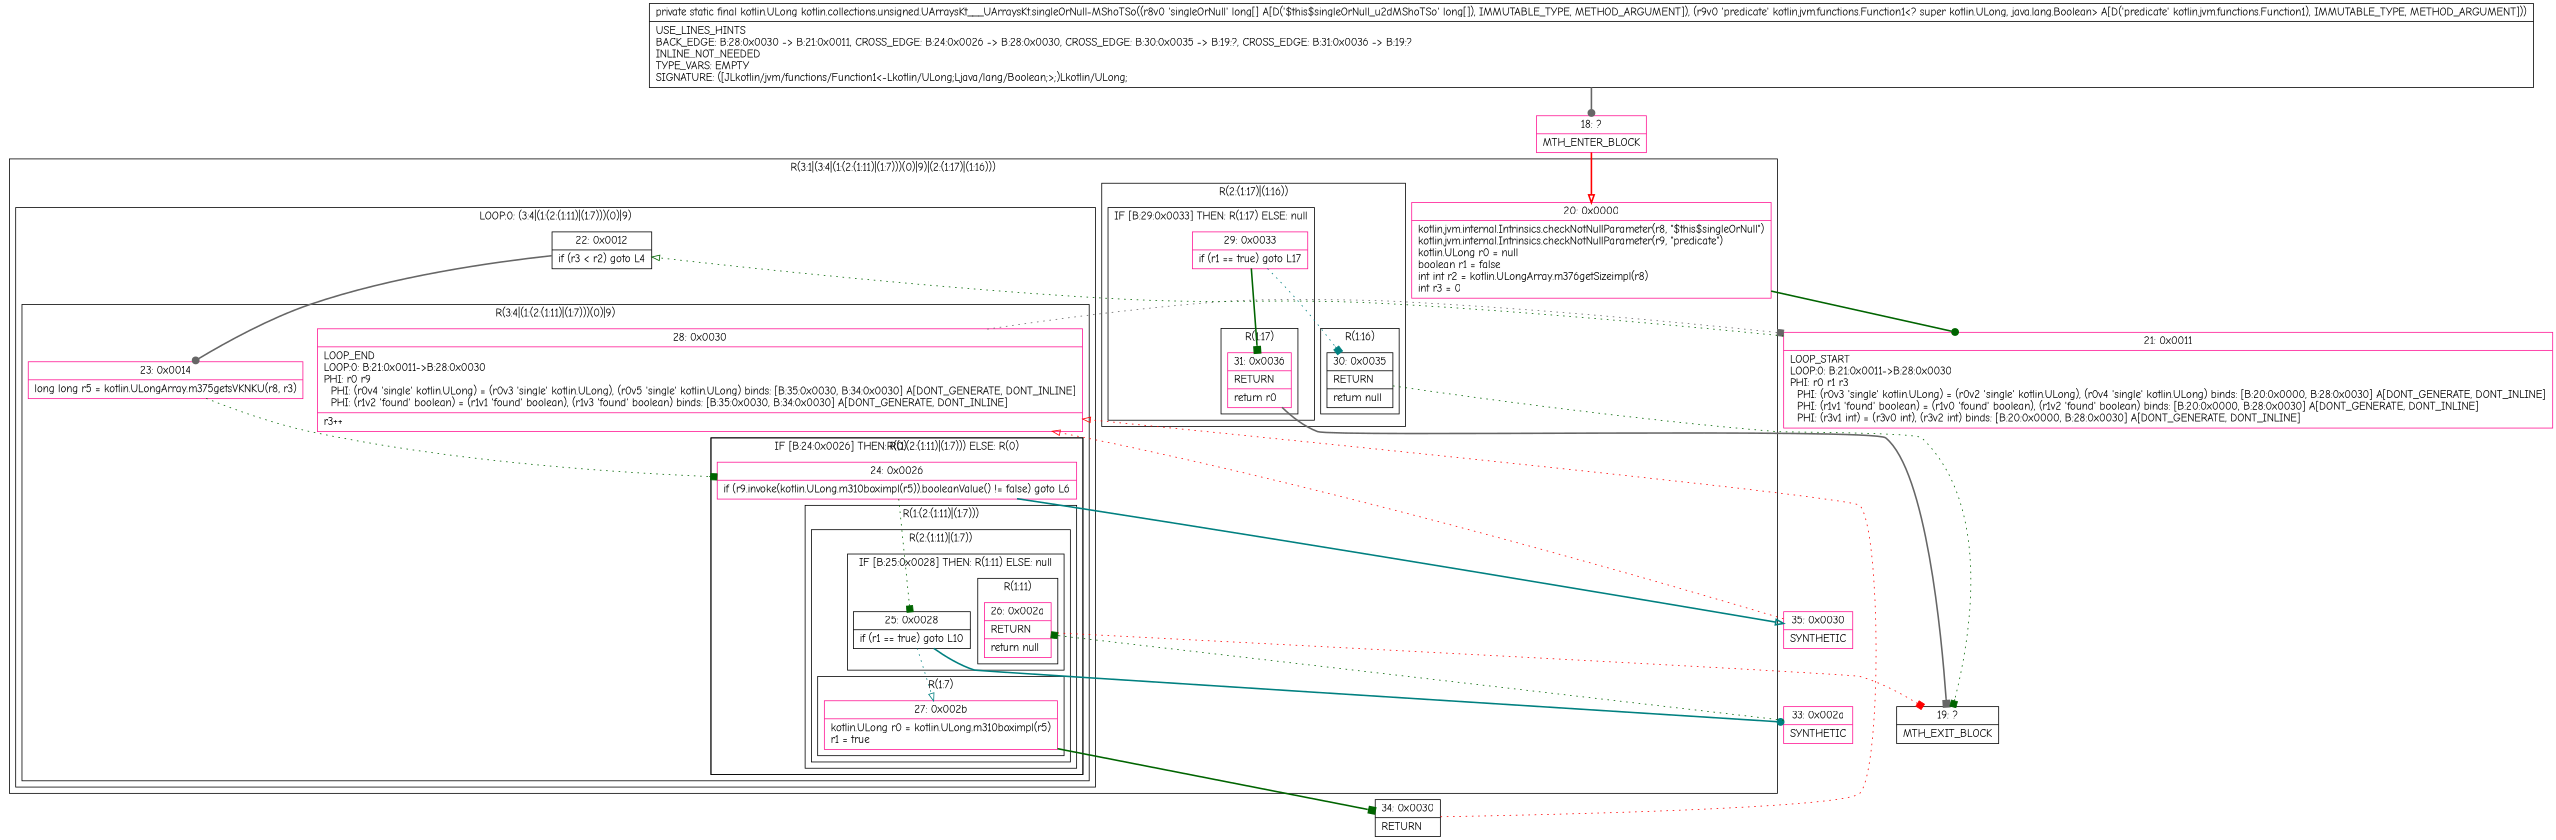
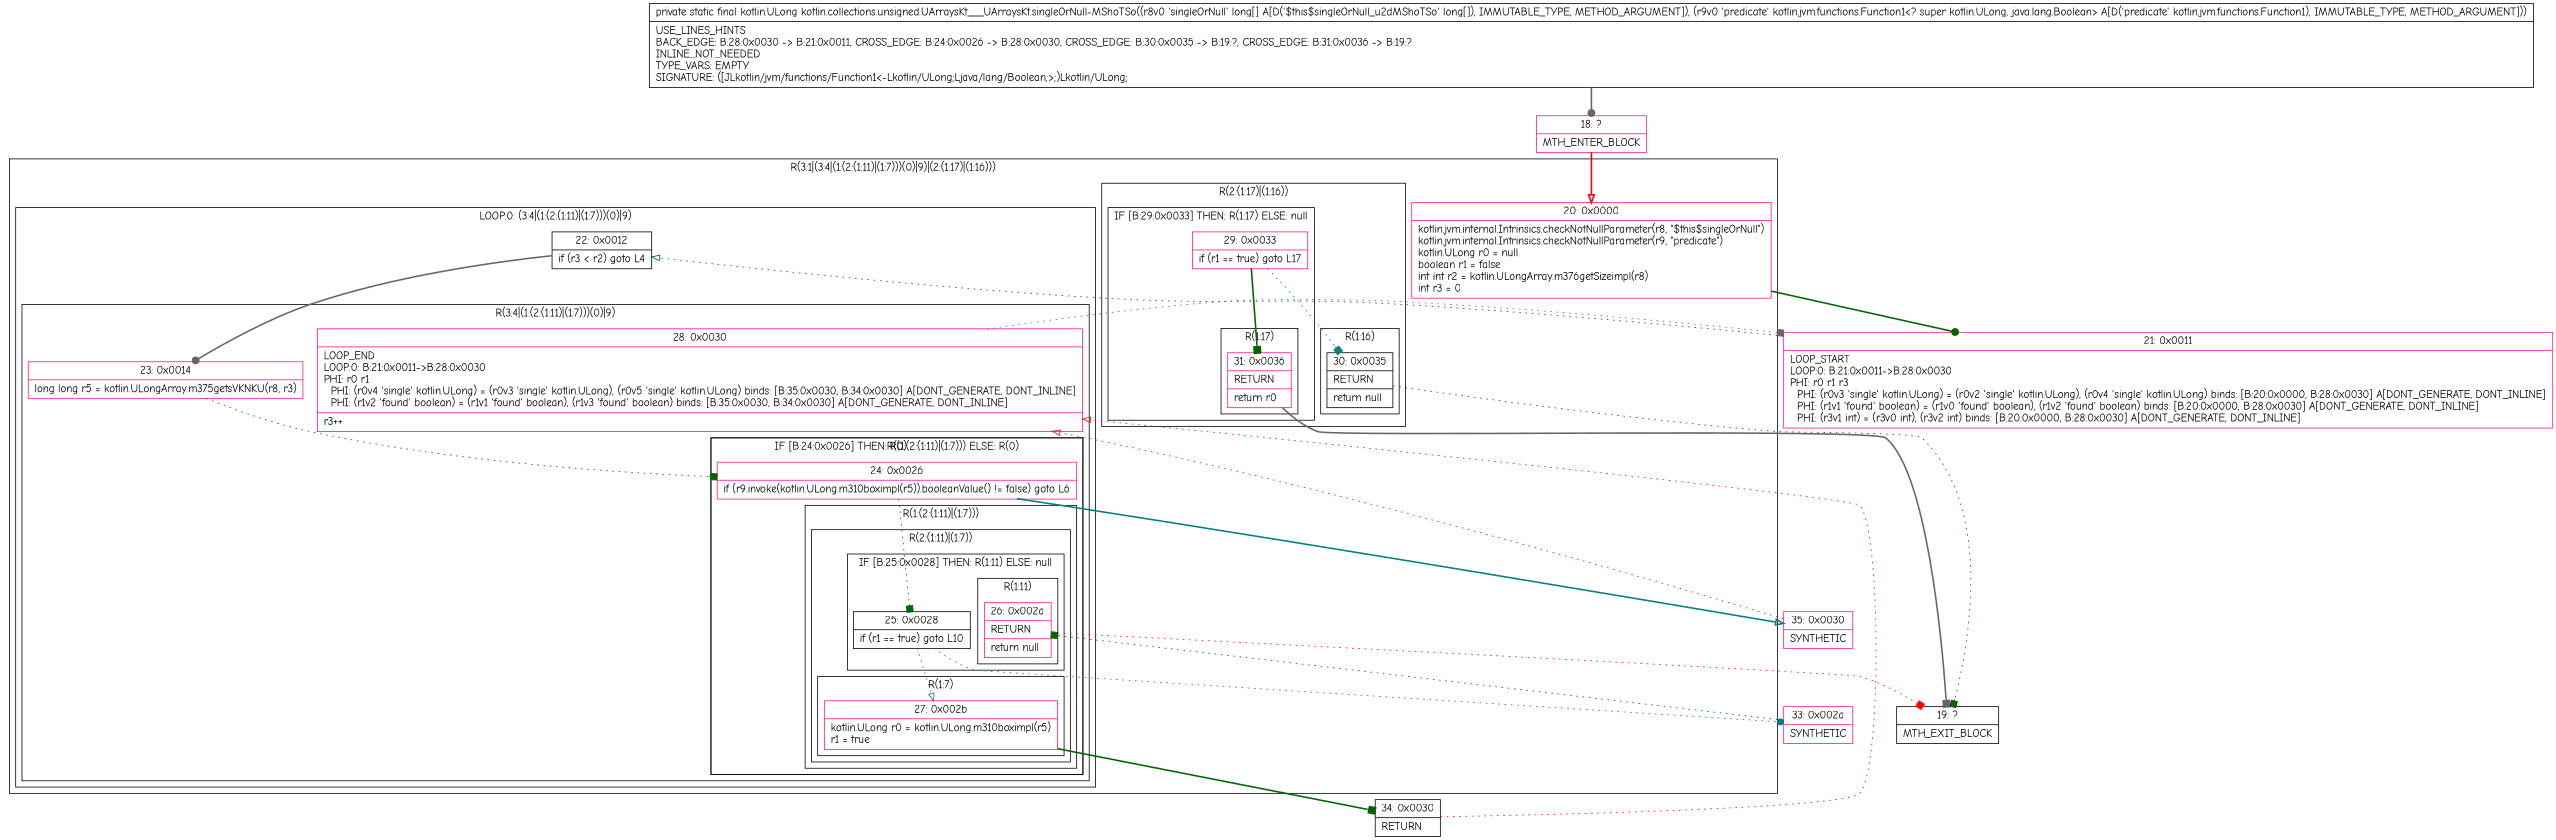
  digraph {
    fontname="Comic Neue"
    node [color=deeppink fontname="Comic Neue" shape=record]
    edge [arrowhead=box color=darkgreen fontname="Comic Neue" style=dotted]
    n1 [label="{26\:\ 0x002a|RETURN\l|return null\l}"]
    n2 [color=black label="{25\:\ 0x0028|if (r1 == true) goto L10\l}"]
    n3 [label="{27\:\ 0x002b|kotlin.ULong r0 = kotlin.ULong.m310boximpl(r5)\lr1 = true\l}"]
    n4 [label="{24\:\ 0x0026|if (r9.invoke(kotlin.ULong.m310boximpl(r5)).booleanValue() != false) goto L6\l}"]
    n5 [label="{23\:\ 0x0014|long long r5 = kotlin.ULongArray.m375getsVKNKU(r8, r3)\l}"]
-   n6 [label="{28\:\ 0x0030|LOOP_END\lLOOP:0: B:21:0x0011\-\>B:28:0x0030\lPHI: r0 r9 \l  PHI: (r0v4 'single' kotlin.ULong) = (r0v3 'single' kotlin.ULong), (r0v5 'single' kotlin.ULong) binds: [B:35:0x0030, B:34:0x0030] A[DONT_GENERATE, DONT_INLINE]\l  PHI: (r1v2 'found' boolean) = (r1v1 'found' boolean), (r1v3 'found' boolean) binds: [B:35:0x0030, B:34:0x0030] A[DONT_GENERATE, DONT_INLINE]\l|r3++\l}"]
+   n6 [label="{28\:\ 0x0030|LOOP_END\lLOOP:0: B:21:0x0011\-\>B:28:0x0030\lPHI: r0 r1 \l  PHI: (r0v4 'single' kotlin.ULong) = (r0v3 'single' kotlin.ULong), (r0v5 'single' kotlin.ULong) binds: [B:35:0x0030, B:34:0x0030] A[DONT_GENERATE, DONT_INLINE]\l  PHI: (r1v2 'found' boolean) = (r1v1 'found' boolean), (r1v3 'found' boolean) binds: [B:35:0x0030, B:34:0x0030] A[DONT_GENERATE, DONT_INLINE]\l|r3++\l}"]
    n7 [color=black label="{22\:\ 0x0012|if (r3 \< r2) goto L4\l}"]
    n8 [label="{31\:\ 0x0036|RETURN\l|return r0\l}"]
    n9 [label="{29\:\ 0x0033|if (r1 == true) goto L17\l}"]
    n10 [color=black label="{30\:\ 0x0035|RETURN\l|return null\l}"]
    n11 [label="{20\:\ 0x0000|kotlin.jvm.internal.Intrinsics.checkNotNullParameter(r8, \"$this$singleOrNull\")\lkotlin.jvm.internal.Intrinsics.checkNotNullParameter(r9, \"predicate\")\lkotlin.ULong r0 = null\lboolean r1 = false\lint int r2 = kotlin.ULongArray.m376getSizeimpl(r8)\lint r3 = 0\l}"]
    n12 [color=black label="{19\:\ ?|MTH_EXIT_BLOCK\l}"]
    n13 [label="{33\:\ 0x002a|SYNTHETIC\l}"]
    n14 [color=black label="{34\:\ 0x0030|RETURN\l}"]
    n15 [label="{35\:\ 0x0030|SYNTHETIC\l}"]
    n16 [label="{21\:\ 0x0011|LOOP_START\lLOOP:0: B:21:0x0011\-\>B:28:0x0030\lPHI: r0 r1 r3 \l  PHI: (r0v3 'single' kotlin.ULong) = (r0v2 'single' kotlin.ULong), (r0v4 'single' kotlin.ULong) binds: [B:20:0x0000, B:28:0x0030] A[DONT_GENERATE, DONT_INLINE]\l  PHI: (r1v1 'found' boolean) = (r1v0 'found' boolean), (r1v2 'found' boolean) binds: [B:20:0x0000, B:28:0x0030] A[DONT_GENERATE, DONT_INLINE]\l  PHI: (r3v1 int) = (r3v0 int), (r3v2 int) binds: [B:20:0x0000, B:28:0x0030] A[DONT_GENERATE, DONT_INLINE]\l}"]
    n17 [label="{18\:\ ?|MTH_ENTER_BLOCK\l}"]
    n18 [color=black label="{private static final kotlin.ULong kotlin.collections.unsigned.UArraysKt___UArraysKt.singleOrNull\-MShoTSo((r8v0 'singleOrNull' long[] A[D('$this$singleOrNull_u2dMShoTSo' long[]), IMMUTABLE_TYPE, METHOD_ARGUMENT]), (r9v0 'predicate' kotlin.jvm.functions.Function1\<? super kotlin.ULong, java.lang.Boolean\> A[D('predicate' kotlin.jvm.functions.Function1), IMMUTABLE_TYPE, METHOD_ARGUMENT]))  | USE_LINES_HINTS\lBACK_EDGE: B:28:0x0030 \-\> B:21:0x0011, CROSS_EDGE: B:24:0x0026 \-\> B:28:0x0030, CROSS_EDGE: B:30:0x0035 \-\> B:19:?, CROSS_EDGE: B:31:0x0036 \-\> B:19:?\lINLINE_NOT_NEEDED\lTYPE_VARS: EMPTY\lSIGNATURE: ([JLkotlin\/jvm\/functions\/Function1\<\-Lkotlin\/ULong;Ljava\/lang\/Boolean;\>;)Lkotlin\/ULong;\l}"]
    subgraph cluster_1 {
      label="R(3:1|(3:4|(1:(2:(1:11)|(1:7)))(0)|9)|(2:(1:17)|(1:16)))"
      n11
      subgraph cluster_2 {
        label="LOOP:0: (3:4|(1:(2:(1:11)|(1:7)))(0)|9)"
        n7
        subgraph cluster_3 {
          label="R(3:4|(1:(2:(1:11)|(1:7)))(0)|9)"
          n5
          n6
          subgraph cluster_4 {
            label="IF [B:24:0x0026] THEN: R(1:(2:(1:11)|(1:7))) ELSE: R(0)"
            n4
            subgraph cluster_5 {
              label="R(1:(2:(1:11)|(1:7)))"
              subgraph cluster_6 {
                label="R(2:(1:11)|(1:7))"
                subgraph cluster_7 {
                  label="IF [B:25:0x0028] THEN: R(1:11) ELSE: null"
                  n2
                  subgraph cluster_8 {
                    label="R(1:11)"
                    n1
                  }
                }
                subgraph cluster_9 {
                  label="R(1:7)"
                  n3
                }
              }
            }
            subgraph cluster_10 {
              label="R(0)"
            }
          }
        }
      }
      subgraph cluster_11 {
        label="R(2:(1:17)|(1:16))"
        subgraph cluster_12 {
          label="IF [B:29:0x0033] THEN: R(1:17) ELSE: null"
          n9
          subgraph cluster_13 {
            label="R(1:17)"
            n8
          }
        }
        subgraph cluster_14 {
          label="R(1:16)"
          n10
        }
      }
    }
    n1 -> n12 [color=red]
    n2 -> n3 [arrowhead=onormal color=teal]
-   n2 -> n13 [arrowhead=dot color=teal style=bold]
+   n2 -> n13 [arrowhead=dot color=teal]
    n3 -> n14 [style=bold]
    n4 -> n2
    n4 -> n15 [arrowhead=onormal color=teal style=bold]
    n5 -> n4
    n6 -> n16 [color=gray40]
    n7 -> n5 [arrowhead=dot color=gray40 style=bold]
    n8 -> n12 [color=gray40 style=bold]
    n9 -> n8 [style=bold]
    n9 -> n10 [color=teal]
    n10 -> n12
    n11 -> n16 [arrowhead=dot style=bold]
    n13 -> n1
    n14 -> n6 [arrowhead=onormal color=red]
    n15 -> n6 [arrowhead=onormal color=red]
    n16 -> n7 [arrowhead=onormal]
    n17 -> n11 [arrowhead=onormal color=red style=bold]
    n18 -> n17 [arrowhead=dot color=gray40 style=bold]
  }
